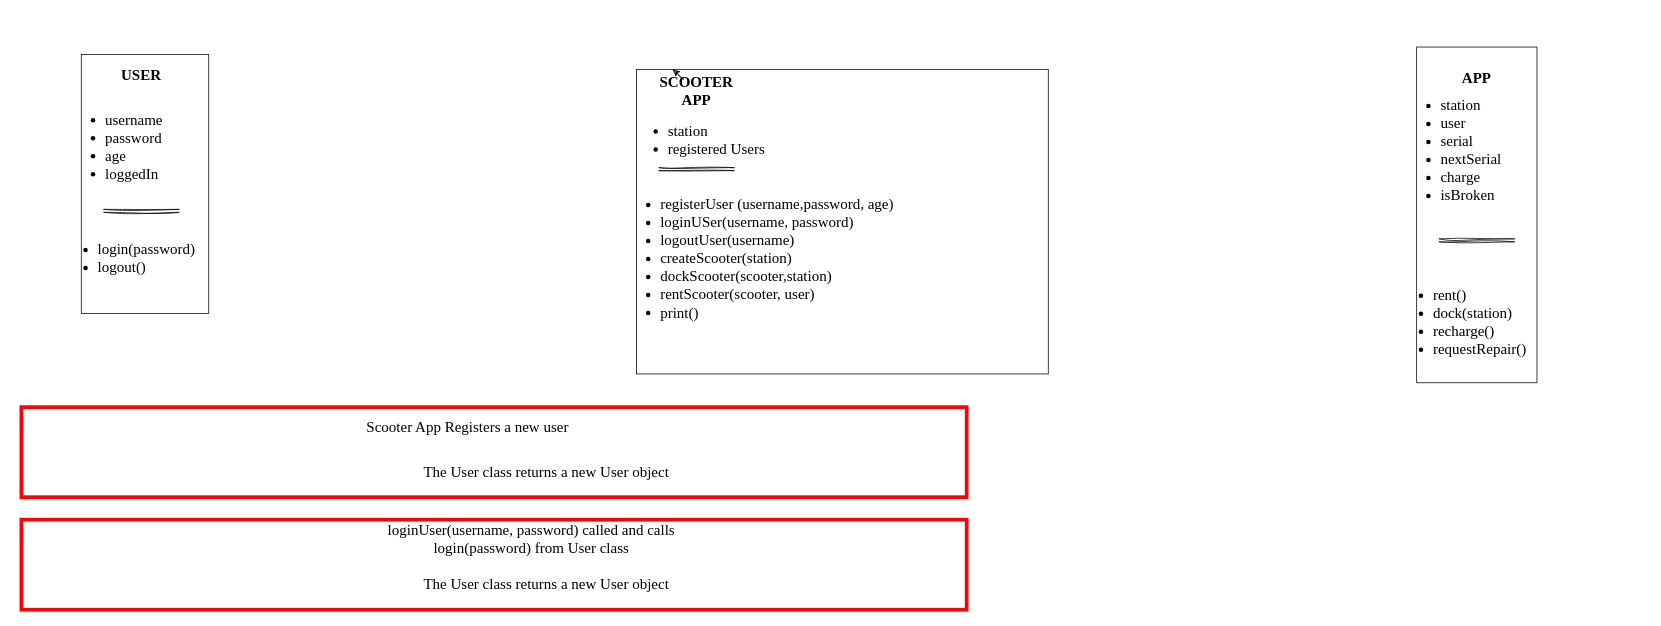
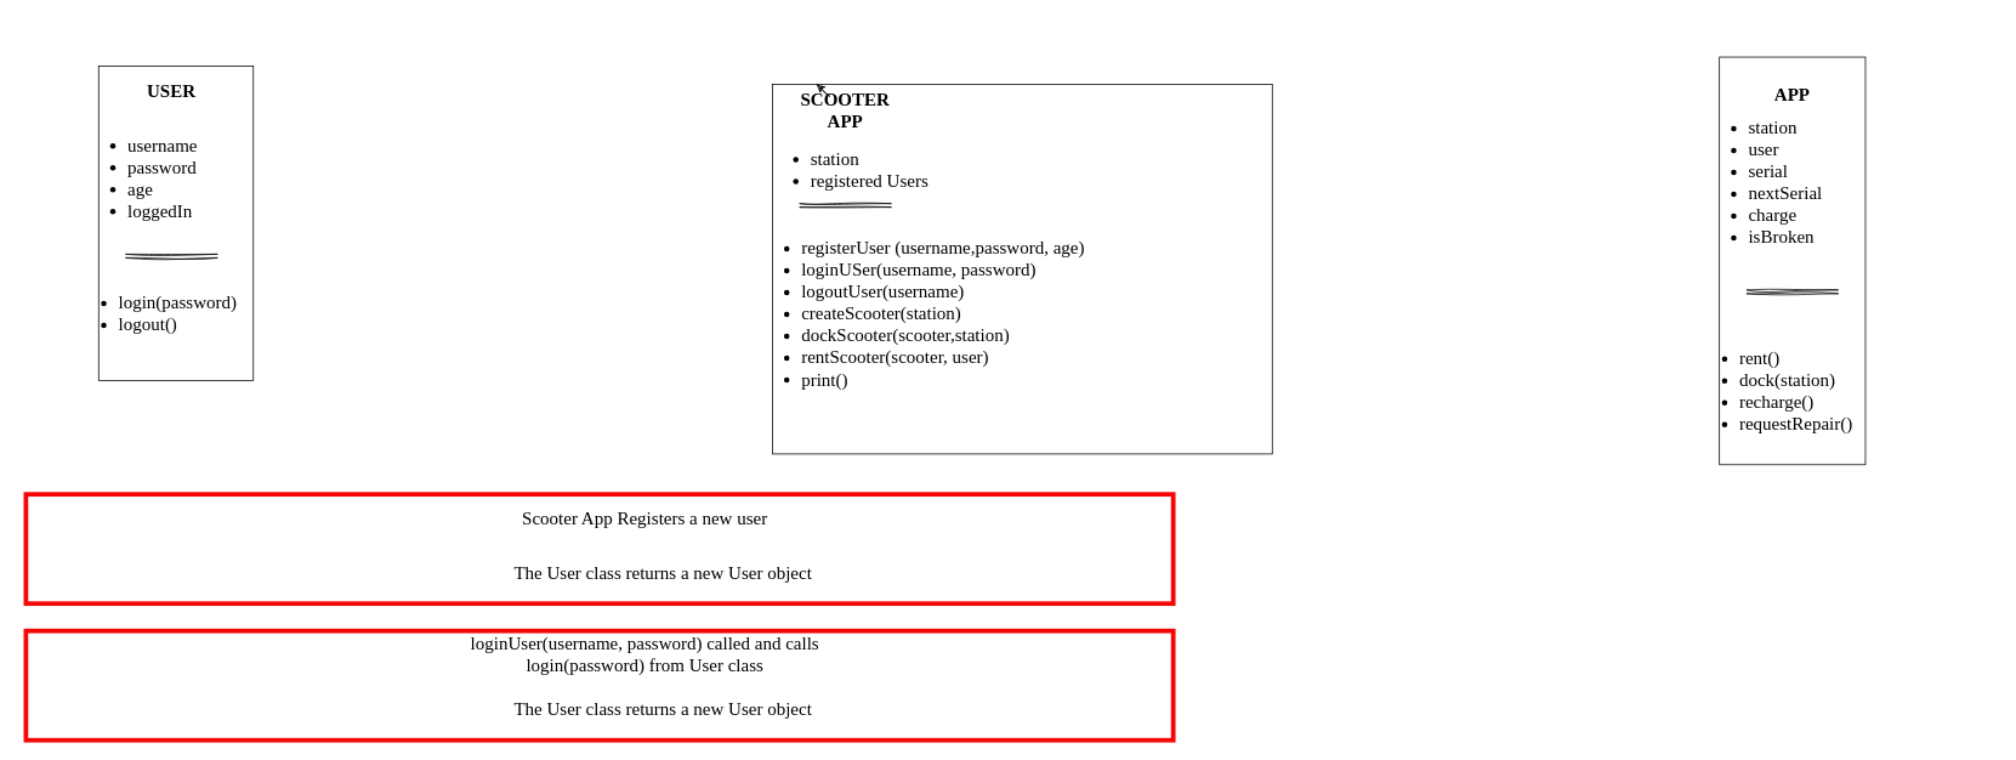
  <mxCell id="0" />
  <mxCell id="1" parent="0" />
  <mxCell id="2" value="" style="group" parent="1" vertex="1" connectable="0"><mxGeometry x="1868" y="62" width="190" height="447.5" as="geometry" /></mxCell>
  <mxCell id="3" value="" style="whiteSpace=wrap;html=1;hachureGap=4;fontFamily=Architects Daughter;fontSource=https%3A%2F%2Ffonts.googleapis.com%2Fcss%3Ffamily%3DArchitects%2BDaughter;fontSize=20;rotation=90;container=0;" parent="2" vertex="1"><mxGeometry x="-123.75" y="143.58" width="447.5" height="160.34" as="geometry" /></mxCell>
  <mxCell id="4" value="&lt;b&gt;APP&lt;/b&gt;" style="text;strokeColor=none;align=center;fillColor=none;html=1;verticalAlign=middle;whiteSpace=wrap;rounded=0;sketch=1;hachureGap=4;jiggle=2;curveFitting=1;fontFamily=Architects Daughter;fontSource=https%3A%2F%2Ffonts.googleapis.com%2Fcss%3Ffamily%3DArchitects%2BDaughter;fontSize=20;container=0;" parent="2" vertex="1"><mxGeometry x="70" y="25.429" width="60" height="31.034" as="geometry" /></mxCell>
  <mxCell id="5" value="&lt;ul&gt;&lt;li&gt;station&lt;/li&gt;&lt;li&gt;user&lt;/li&gt;&lt;li&gt;serial&lt;/li&gt;&lt;li&gt;nextSerial&lt;/li&gt;&lt;li&gt;charge&lt;/li&gt;&lt;li&gt;isBroken&lt;/li&gt;&lt;/ul&gt;" style="text;strokeColor=none;align=left;fillColor=none;html=1;verticalAlign=middle;whiteSpace=wrap;rounded=0;sketch=1;hachureGap=4;jiggle=2;curveFitting=1;fontFamily=Architects Daughter;fontSource=https%3A%2F%2Ffonts.googleapis.com%2Fcss%3Ffamily%3DArchitects%2BDaughter;fontSize=20;container=0;" parent="2" vertex="1"><mxGeometry x="10" y="118.532" width="180" height="36.207" as="geometry" /></mxCell>
  <mxCell id="6" value="" style="shape=link;html=1;sketch=1;hachureGap=4;jiggle=2;curveFitting=1;fontFamily=Architects Daughter;fontSource=https%3A%2F%2Ffonts.googleapis.com%2Fcss%3Ffamily%3DArchitects%2BDaughter;fontSize=16;" parent="2" edge="1"><mxGeometry width="100" relative="1" as="geometry"><mxPoint x="50" y="257.67" as="sourcePoint" /><mxPoint x="150" y="257.67" as="targetPoint" /></mxGeometry></mxCell>
  <mxCell id="7" value="&lt;ul&gt;&lt;li&gt;rent()&lt;/li&gt;&lt;li&gt;dock(station)&lt;/li&gt;&lt;li&gt;recharge()&lt;/li&gt;&lt;li&gt;requestRepair()&lt;/li&gt;&lt;/ul&gt;" style="text;strokeColor=none;align=left;fillColor=none;html=1;verticalAlign=middle;whiteSpace=wrap;rounded=0;sketch=1;hachureGap=4;jiggle=2;curveFitting=1;fontFamily=Architects Daughter;fontSource=https%3A%2F%2Ffonts.googleapis.com%2Fcss%3Ffamily%3DArchitects%2BDaughter;fontSize=20;container=0;" parent="2" vertex="1"><mxGeometry y="347.672" width="180" height="36.207" as="geometry" /></mxCell>
  <mxCell id="8" value="" style="group" parent="1" vertex="1" connectable="0"><mxGeometry x="88" y="71.995" width="190" height="345" as="geometry" /></mxCell>
  <mxCell id="9" value="" style="whiteSpace=wrap;html=1;hachureGap=4;fontFamily=Architects Daughter;fontSource=https%3A%2F%2Ffonts.googleapis.com%2Fcss%3Ffamily%3DArchitects%2BDaughter;fontSize=20;rotation=90;container=0;" parent="8" vertex="1"><mxGeometry x="-67.71" y="87.545" width="345" height="169.91" as="geometry" /></mxCell>
  <mxCell id="10" value="&lt;b&gt;USER&lt;/b&gt;" style="text;strokeColor=none;align=center;fillColor=none;html=1;verticalAlign=middle;whiteSpace=wrap;rounded=0;sketch=1;hachureGap=4;jiggle=2;curveFitting=1;fontFamily=Architects Daughter;fontSource=https%3A%2F%2Ffonts.googleapis.com%2Fcss%3Ffamily%3DArchitects%2BDaughter;fontSize=20;container=0;" parent="8" vertex="1"><mxGeometry x="70" y="10.514" width="60" height="31.034" as="geometry" /></mxCell>
  <mxCell id="11" value="&lt;ul&gt;&lt;li&gt;username&lt;/li&gt;&lt;li&gt;password&lt;/li&gt;&lt;li&gt;age&lt;/li&gt;&lt;li&gt;loggedIn&lt;/li&gt;&lt;/ul&gt;" style="text;strokeColor=none;align=left;fillColor=none;html=1;verticalAlign=middle;whiteSpace=wrap;rounded=0;sketch=1;hachureGap=4;jiggle=2;curveFitting=1;fontFamily=Architects Daughter;fontSource=https%3A%2F%2Ffonts.googleapis.com%2Fcss%3Ffamily%3DArchitects%2BDaughter;fontSize=20;container=0;" parent="8" vertex="1"><mxGeometry x="10" y="103.617" width="180" height="36.207" as="geometry" /></mxCell>
  <mxCell id="12" value="" style="shape=link;html=1;sketch=1;hachureGap=4;jiggle=2;curveFitting=1;fontFamily=Architects Daughter;fontSource=https%3A%2F%2Ffonts.googleapis.com%2Fcss%3Ffamily%3DArchitects%2BDaughter;fontSize=16;" parent="8" edge="1"><mxGeometry width="100" relative="1" as="geometry"><mxPoint x="50" y="208.355" as="sourcePoint" /><mxPoint x="150" y="208.355" as="targetPoint" /></mxGeometry></mxCell>
  <mxCell id="13" value="&lt;ul&gt;&lt;li&gt;login(password)&lt;/li&gt;&lt;li&gt;&lt;span style=&quot;background-color: initial;&quot;&gt;logout()&lt;/span&gt;&lt;br&gt;&lt;/li&gt;&lt;/ul&gt;" style="text;strokeColor=none;align=left;fillColor=none;html=1;verticalAlign=middle;whiteSpace=wrap;rounded=0;sketch=1;hachureGap=4;jiggle=2;curveFitting=1;fontFamily=Architects Daughter;fontSource=https%3A%2F%2Ffonts.googleapis.com%2Fcss%3Ffamily%3DArchitects%2BDaughter;fontSize=20;container=0;" parent="8" vertex="1"><mxGeometry y="252.667" width="180" height="36.207" as="geometry" /></mxCell>
  <mxCell id="14" value="" style="group" parent="1" vertex="1" connectable="0"><mxGeometry x="838" y="92.005" width="558.775" height="405.7" as="geometry" /></mxCell>
  <mxCell id="15" value="" style="whiteSpace=wrap;html=1;hachureGap=4;fontFamily=Architects Daughter;fontSource=https%3A%2F%2Ffonts.googleapis.com%2Fcss%3Ffamily%3DArchitects%2BDaughter;fontSize=20;rotation=90;container=0;" parent="14" vertex="1"><mxGeometry x="81.45" y="-71.625" width="405.7" height="548.95" as="geometry" /></mxCell>
  <mxCell id="16" value="" style="edgeStyle=none;sketch=1;hachureGap=4;jiggle=2;curveFitting=1;html=1;fontFamily=Architects Daughter;fontSource=https%3A%2F%2Ffonts.googleapis.com%2Fcss%3Ffamily%3DArchitects%2BDaughter;fontSize=16;" parent="14" source="17" target="15" edge="1"><mxGeometry relative="1" as="geometry" /></mxCell>
  <mxCell id="17" value="&lt;b&gt;SCOOTER APP&lt;/b&gt;" style="text;strokeColor=none;align=center;fillColor=none;html=1;verticalAlign=middle;whiteSpace=wrap;rounded=0;sketch=1;hachureGap=4;jiggle=2;curveFitting=1;fontFamily=Architects Daughter;fontSource=https%3A%2F%2Ffonts.googleapis.com%2Fcss%3Ffamily%3DArchitects%2BDaughter;fontSize=20;container=0;" parent="14" vertex="1"><mxGeometry x="60" y="12.774" width="60" height="31.034" as="geometry" /></mxCell>
  <mxCell id="18" value="&lt;ul&gt;&lt;li&gt;registerUser (username,password, age)&lt;/li&gt;&lt;li&gt;loginUSer(username, password)&lt;/li&gt;&lt;li&gt;logoutUser(username)&lt;/li&gt;&lt;li&gt;createScooter(station)&lt;/li&gt;&lt;li&gt;dockScooter(scooter,station)&lt;/li&gt;&lt;li&gt;rentScooter(scooter, user)&lt;/li&gt;&lt;li&gt;print()&lt;/li&gt;&lt;/ul&gt;" style="text;strokeColor=none;align=left;fillColor=none;html=1;verticalAlign=middle;whiteSpace=wrap;rounded=0;sketch=1;hachureGap=4;jiggle=2;curveFitting=1;fontFamily=Architects Daughter;fontSource=https%3A%2F%2Ffonts.googleapis.com%2Fcss%3Ffamily%3DArchitects%2BDaughter;fontSize=20;container=0;" parent="14" vertex="1"><mxGeometry y="232.775" width="485" height="36.21" as="geometry" /></mxCell>
  <mxCell id="19" value="" style="shape=link;html=1;sketch=1;hachureGap=4;jiggle=2;curveFitting=1;fontFamily=Architects Daughter;fontSource=https%3A%2F%2Ffonts.googleapis.com%2Fcss%3Ffamily%3DArchitects%2BDaughter;fontSize=16;" parent="14" edge="1"><mxGeometry width="100" relative="1" as="geometry"><mxPoint x="40" y="132.775" as="sourcePoint" /><mxPoint x="140" y="132.775" as="targetPoint" /></mxGeometry></mxCell>
  <mxCell id="20" value="&lt;ul&gt;&lt;li&gt;station&lt;/li&gt;&lt;li&gt;registered Users&lt;/li&gt;&lt;/ul&gt;" style="text;strokeColor=none;align=left;fillColor=none;html=1;verticalAlign=middle;whiteSpace=wrap;rounded=0;sketch=1;hachureGap=4;jiggle=2;curveFitting=1;fontFamily=Architects Daughter;fontSource=https%3A%2F%2Ffonts.googleapis.com%2Fcss%3Ffamily%3DArchitects%2BDaughter;fontSize=20;container=0;" parent="14" vertex="1"><mxGeometry x="10" y="74.845" width="305" height="36.21" as="geometry" /></mxCell>
  <mxCell id="21" value="" style="group" vertex="1" connectable="0" parent="1"><mxGeometry x="28" y="542" width="1260" height="120" as="geometry" /></mxCell>
  <mxCell id="22" value="" style="rounded=0;whiteSpace=wrap;html=1;hachureGap=4;strokeColor=#f40606;strokeWidth=5;fontFamily=Architects Daughter;fontSource=https%3A%2F%2Ffonts.googleapis.com%2Fcss%3Ffamily%3DArchitects%2BDaughter;fontSize=20;" parent="21" vertex="1"><mxGeometry width="1260" height="120" as="geometry" /></mxCell>
- <mxCell id="23" value="Scooter App Registers a new user" style="text;strokeColor=none;align=center;fillColor=none;html=1;verticalAlign=middle;whiteSpace=wrap;rounded=0;sketch=0;hachureGap=4;jiggle=2;curveFitting=1;strokeWidth=5;fontFamily=Architects Daughter;fontSource=https%3A%2F%2Ffonts.googleapis.com%2Fcss%3Ffamily%3DArchitects%2BDaughter;fontSize=20;" parent="21" vertex="1"><mxGeometry x="385" y="10" width="420" height="30" as="geometry" /></mxCell>
+ <mxCell id="23" value="Scooter App Registers a new user" style="text;strokeColor=none;align=center;fillColor=none;html=1;verticalAlign=middle;whiteSpace=wrap;rounded=0;sketch=0;hachureGap=4;jiggle=2;curveFitting=1;strokeWidth=5;fontFamily=Architects Daughter;fontSource=https%3A%2F%2Ffonts.googleapis.com%2Fcss%3Ffamily%3DArchitects%2BDaughter;fontSize=20;" parent="21" vertex="1"><mxGeometry x="470" y="10" width="420" height="30" as="geometry" /></mxCell>
  <mxCell id="24" value="The User class returns a new User object" style="text;strokeColor=none;align=center;fillColor=none;html=1;verticalAlign=middle;whiteSpace=wrap;rounded=0;sketch=0;hachureGap=4;jiggle=2;curveFitting=1;strokeWidth=5;fontFamily=Architects Daughter;fontSource=https%3A%2F%2Ffonts.googleapis.com%2Fcss%3Ffamily%3DArchitects%2BDaughter;fontSize=20;" parent="21" vertex="1"><mxGeometry x="480" y="70" width="440" height="30" as="geometry" /></mxCell>
  <mxCell id="25" value="" style="group" vertex="1" connectable="0" parent="1"><mxGeometry x="28" y="692" width="1260" height="120" as="geometry" /></mxCell>
  <mxCell id="26" value="" style="rounded=0;whiteSpace=wrap;html=1;hachureGap=4;strokeColor=#f40606;strokeWidth=5;fontFamily=Architects Daughter;fontSource=https%3A%2F%2Ffonts.googleapis.com%2Fcss%3Ffamily%3DArchitects%2BDaughter;fontSize=20;" vertex="1" parent="25"><mxGeometry width="1260" height="120" as="geometry" /></mxCell>
  <mxCell id="27" value="loginUser(username, password) called and calls login(password) from User class" style="text;strokeColor=none;align=center;fillColor=none;html=1;verticalAlign=middle;whiteSpace=wrap;rounded=0;sketch=0;hachureGap=4;jiggle=2;curveFitting=1;strokeWidth=5;fontFamily=Architects Daughter;fontSource=https%3A%2F%2Ffonts.googleapis.com%2Fcss%3Ffamily%3DArchitects%2BDaughter;fontSize=20;" vertex="1" parent="25"><mxGeometry x="470" y="10" width="420" height="30" as="geometry" /></mxCell>
  <mxCell id="28" value="The User class returns a new User object" style="text;strokeColor=none;align=center;fillColor=none;html=1;verticalAlign=middle;whiteSpace=wrap;rounded=0;sketch=0;hachureGap=4;jiggle=2;curveFitting=1;strokeWidth=5;fontFamily=Architects Daughter;fontSource=https%3A%2F%2Ffonts.googleapis.com%2Fcss%3Ffamily%3DArchitects%2BDaughter;fontSize=20;" vertex="1" parent="25"><mxGeometry x="480" y="70" width="440" height="30" as="geometry" /></mxCell>
